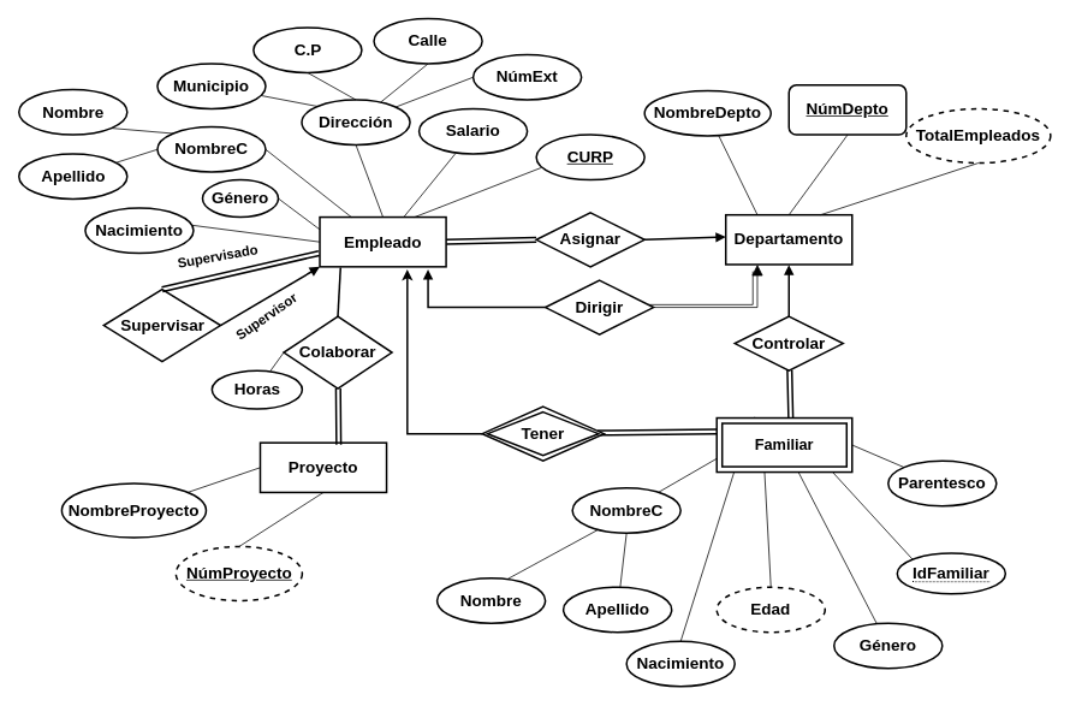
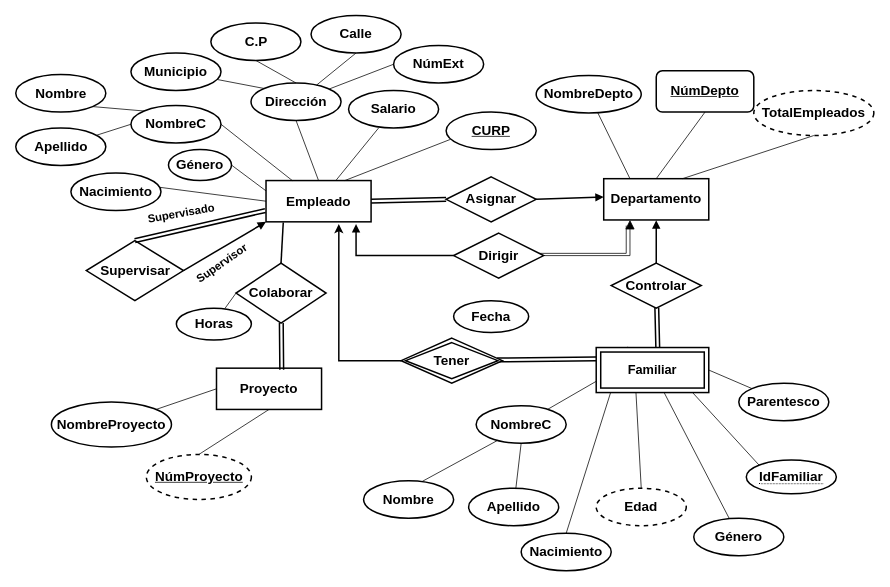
  <mxCell id="0" />
  <mxCell id="1" parent="0" />
  <mxCell id="2" style="rounded=0;orthogonalLoop=1;jettySize=auto;html=1;exitX=1;exitY=0.5;exitDx=0;exitDy=0;entryX=0;entryY=0.5;entryDx=0;entryDy=0;fontSize=18;endArrow=none;endFill=0;shape=link;strokeWidth=2;" parent="1" source="3" target="56" edge="1"><mxGeometry relative="1" as="geometry" /></mxCell>
  <mxCell id="3" value="Empleado" style="whiteSpace=wrap;html=1;align=center;strokeWidth=2;fontStyle=1;fontSize=18;" parent="1" vertex="1"><mxGeometry x="354" y="240" width="140" height="55" as="geometry" /></mxCell>
  <mxCell id="4" style="edgeStyle=none;rounded=0;orthogonalLoop=1;jettySize=auto;html=1;exitX=1;exitY=0.5;exitDx=0;exitDy=0;entryX=0.25;entryY=0;entryDx=0;entryDy=0;endArrow=none;endFill=0;fontSize=18;" parent="1" source="5" target="3" edge="1"><mxGeometry relative="1" as="geometry" /></mxCell>
  <mxCell id="5" value="&lt;b&gt;NombreC&lt;/b&gt;" style="ellipse;whiteSpace=wrap;html=1;align=center;strokeWidth=2;fontSize=18;" parent="1" vertex="1"><mxGeometry x="174" y="140" width="120" height="50" as="geometry" /></mxCell>
  <mxCell id="6" style="edgeStyle=none;rounded=0;orthogonalLoop=1;jettySize=auto;html=1;entryX=0;entryY=0.5;entryDx=0;entryDy=0;endArrow=none;endFill=0;fontSize=18;" parent="1" source="7" target="5" edge="1"><mxGeometry relative="1" as="geometry" /></mxCell>
  <mxCell id="7" value="&lt;b&gt;Apellido&lt;/b&gt;" style="ellipse;whiteSpace=wrap;html=1;align=center;strokeWidth=2;fontSize=18;" parent="1" vertex="1"><mxGeometry x="20.5" y="170" width="120" height="50" as="geometry" /></mxCell>
  <mxCell id="8" style="rounded=0;orthogonalLoop=1;jettySize=auto;html=1;entryX=0;entryY=0;entryDx=0;entryDy=0;fontSize=18;exitX=1;exitY=1;exitDx=0;exitDy=0;endArrow=none;endFill=0;" parent="1" source="9" target="5" edge="1"><mxGeometry relative="1" as="geometry" /></mxCell>
  <mxCell id="9" value="&lt;b&gt;Nombre&lt;/b&gt;" style="ellipse;whiteSpace=wrap;html=1;align=center;strokeWidth=2;fontSize=18;" parent="1" vertex="1"><mxGeometry x="20.5" y="98.75" width="120" height="50" as="geometry" /></mxCell>
  <mxCell id="10" style="edgeStyle=none;rounded=0;orthogonalLoop=1;jettySize=auto;html=1;exitX=1;exitY=0.5;exitDx=0;exitDy=0;entryX=0;entryY=0.25;entryDx=0;entryDy=0;endArrow=none;endFill=0;fontSize=18;" parent="1" source="11" target="3" edge="1"><mxGeometry relative="1" as="geometry" /></mxCell>
  <mxCell id="11" value="&lt;b&gt;Género&lt;/b&gt;" style="ellipse;whiteSpace=wrap;html=1;align=center;strokeWidth=2;fontSize=18;" parent="1" vertex="1"><mxGeometry x="224" y="198.75" width="84" height="41.25" as="geometry" /></mxCell>
  <mxCell id="12" style="edgeStyle=none;rounded=0;orthogonalLoop=1;jettySize=auto;html=1;exitX=0.05;exitY=0.725;exitDx=0;exitDy=0;entryX=0.75;entryY=0;entryDx=0;entryDy=0;endArrow=none;endFill=0;fontSize=18;exitPerimeter=0;" parent="1" source="13" target="3" edge="1"><mxGeometry relative="1" as="geometry" /></mxCell>
  <mxCell id="13" value="&lt;b&gt;&lt;u&gt;CURP&lt;/u&gt;&lt;/b&gt;" style="ellipse;whiteSpace=wrap;html=1;align=center;strokeWidth=2;fontSize=18;" parent="1" vertex="1"><mxGeometry x="594" y="148.75" width="120" height="50" as="geometry" /></mxCell>
  <mxCell id="14" style="edgeStyle=none;rounded=0;orthogonalLoop=1;jettySize=auto;html=1;exitX=0.988;exitY=0.38;exitDx=0;exitDy=0;entryX=0;entryY=0.5;entryDx=0;entryDy=0;endArrow=none;endFill=0;fontSize=18;exitPerimeter=0;" parent="1" source="15" target="3" edge="1"><mxGeometry relative="1" as="geometry" /></mxCell>
  <mxCell id="15" value="&lt;b&gt;Nacimiento&lt;/b&gt;" style="ellipse;whiteSpace=wrap;html=1;align=center;strokeWidth=2;fontSize=18;" parent="1" vertex="1"><mxGeometry x="94" y="230" width="120" height="50" as="geometry" /></mxCell>
  <mxCell id="16" style="edgeStyle=none;rounded=0;orthogonalLoop=1;jettySize=auto;html=1;exitX=0.5;exitY=1;exitDx=0;exitDy=0;endArrow=none;endFill=0;fontSize=18;entryX=0.5;entryY=0;entryDx=0;entryDy=0;" parent="1" source="17" target="3" edge="1"><mxGeometry relative="1" as="geometry"><mxPoint x="406" y="218" as="targetPoint" /></mxGeometry></mxCell>
  <mxCell id="17" value="&lt;b&gt;Dirección&lt;/b&gt;" style="ellipse;whiteSpace=wrap;html=1;align=center;strokeWidth=2;fontSize=18;" parent="1" vertex="1"><mxGeometry x="334" y="110" width="120" height="50" as="geometry" /></mxCell>
  <mxCell id="18" style="edgeStyle=none;rounded=0;orthogonalLoop=1;jettySize=auto;html=1;exitX=0.5;exitY=1;exitDx=0;exitDy=0;entryX=0.5;entryY=0;entryDx=0;entryDy=0;endArrow=none;endFill=0;fontSize=18;" parent="1" source="19" target="17" edge="1"><mxGeometry relative="1" as="geometry" /></mxCell>
  <mxCell id="19" value="&lt;b&gt;C.P&lt;/b&gt;" style="ellipse;whiteSpace=wrap;html=1;align=center;strokeWidth=2;fontSize=18;" parent="1" vertex="1"><mxGeometry x="280.5" y="30" width="120" height="50" as="geometry" /></mxCell>
  <mxCell id="20" style="edgeStyle=none;rounded=0;orthogonalLoop=1;jettySize=auto;html=1;exitX=0.5;exitY=1;exitDx=0;exitDy=0;endArrow=none;endFill=0;fontSize=18;" parent="1" source="21" target="17" edge="1"><mxGeometry relative="1" as="geometry"><mxPoint x="463" y="120" as="targetPoint" /></mxGeometry></mxCell>
  <mxCell id="21" value="&lt;b&gt;Calle&lt;/b&gt;" style="ellipse;whiteSpace=wrap;html=1;align=center;strokeWidth=2;fontSize=18;" parent="1" vertex="1"><mxGeometry x="414" width="120" height="50" as="geometry" y="20" /></mxCell>
  <mxCell id="22" style="edgeStyle=none;rounded=0;orthogonalLoop=1;jettySize=auto;html=1;entryX=0;entryY=0;entryDx=0;entryDy=0;endArrow=none;endFill=0;fontSize=18;" parent="1" source="23" target="17" edge="1"><mxGeometry relative="1" as="geometry" /></mxCell>
  <mxCell id="23" value="&lt;b&gt;Municipio&lt;/b&gt;" style="ellipse;whiteSpace=wrap;html=1;align=center;strokeWidth=2;fontSize=18;" parent="1" vertex="1"><mxGeometry x="174" y="70" width="120" height="50" as="geometry" /></mxCell>
  <mxCell id="24" style="edgeStyle=none;rounded=0;orthogonalLoop=1;jettySize=auto;html=1;exitX=0;exitY=0.5;exitDx=0;exitDy=0;endArrow=none;endFill=0;fontSize=18;" parent="1" source="25" target="17" edge="1"><mxGeometry relative="1" as="geometry"><mxPoint x="544" y="205" as="targetPoint" /></mxGeometry></mxCell>
  <mxCell id="25" value="&lt;b&gt;NúmExt&lt;/b&gt;" style="ellipse;whiteSpace=wrap;html=1;align=center;strokeWidth=2;fontSize=18;" parent="1" vertex="1"><mxGeometry x="524" y="60" width="120" height="50" as="geometry" /></mxCell>
  <mxCell id="26" style="edgeStyle=none;rounded=0;orthogonalLoop=1;jettySize=auto;html=1;exitX=0.333;exitY=1;exitDx=0;exitDy=0;endArrow=none;endFill=0;fontSize=18;exitPerimeter=0;" parent="1" source="27" edge="1"><mxGeometry relative="1" as="geometry"><mxPoint x="447" y="240" as="targetPoint" /></mxGeometry></mxCell>
  <mxCell id="27" value="&lt;b&gt;Salario&lt;/b&gt;" style="ellipse;whiteSpace=wrap;html=1;align=center;strokeWidth=2;fontSize=18;" parent="1" vertex="1"><mxGeometry x="464" y="120" width="120" height="50" as="geometry" /></mxCell>
  <mxCell id="28" style="edgeStyle=none;rounded=0;orthogonalLoop=1;jettySize=auto;html=1;exitX=0;exitY=0.5;exitDx=0;exitDy=0;endArrow=none;endFill=0;fontSize=18;" parent="1" source="27" target="27" edge="1"><mxGeometry relative="1" as="geometry" /></mxCell>
  <mxCell id="29" value="Departamento" style="whiteSpace=wrap;html=1;align=center;strokeWidth=2;fontStyle=1;fontSize=18;" parent="1" vertex="1"><mxGeometry x="804" y="237.5" width="140" height="55" as="geometry" /></mxCell>
  <mxCell id="30" style="edgeStyle=none;rounded=0;orthogonalLoop=1;jettySize=auto;html=1;exitX=0.5;exitY=1;exitDx=0;exitDy=0;entryX=0.5;entryY=0;entryDx=0;entryDy=0;endArrow=none;endFill=0;fontSize=18;" parent="1" source="31" target="29" edge="1"><mxGeometry relative="1" as="geometry" /></mxCell>
  <mxCell id="31" value="&lt;b&gt;&lt;u&gt;NúmDepto&lt;/u&gt;&lt;/b&gt;" style="whiteSpace=wrap;html=1;align=center;strokeWidth=2;fontSize=18;rounded=1;" parent="1" vertex="1"><mxGeometry x="874" y="93.75" width="130" height="55" as="geometry" /></mxCell>
  <mxCell id="32" style="edgeStyle=none;rounded=0;orthogonalLoop=1;jettySize=auto;html=1;entryX=0.25;entryY=0;entryDx=0;entryDy=0;endArrow=none;endFill=0;fontSize=18;" parent="1" source="33" target="29" edge="1"><mxGeometry relative="1" as="geometry" /></mxCell>
  <mxCell id="33" value="&lt;b&gt;NombreDepto&lt;/b&gt;" style="ellipse;whiteSpace=wrap;html=1;align=center;strokeWidth=2;fontSize=18;" parent="1" vertex="1"><mxGeometry x="714" y="100" width="140" height="50" as="geometry" /></mxCell>
  <mxCell id="34" value="Proyecto" style="whiteSpace=wrap;html=1;align=center;strokeWidth=2;fontStyle=1;fontSize=18;" parent="1" vertex="1"><mxGeometry x="288" y="490" width="140" height="55" as="geometry" /></mxCell>
  <mxCell id="35" style="edgeStyle=none;rounded=0;orthogonalLoop=1;jettySize=auto;html=1;exitX=0.5;exitY=0;exitDx=0;exitDy=0;entryX=0.5;entryY=1;entryDx=0;entryDy=0;endArrow=none;endFill=0;fontSize=18;" parent="1" source="36" target="34" edge="1"><mxGeometry relative="1" as="geometry" /></mxCell>
  <mxCell id="36" value="&lt;b&gt;&lt;u&gt;NúmProyecto&lt;/u&gt;&lt;/b&gt;" style="ellipse;whiteSpace=wrap;html=1;align=center;strokeWidth=2;fontSize=18;dashed=1;" parent="1" vertex="1"><mxGeometry x="194.5" y="605" width="140" height="60" as="geometry" /></mxCell>
  <mxCell id="37" style="edgeStyle=none;rounded=0;orthogonalLoop=1;jettySize=auto;html=1;entryX=0;entryY=0.5;entryDx=0;entryDy=0;endArrow=none;endFill=0;fontSize=18;" parent="1" source="38" target="34" edge="1"><mxGeometry relative="1" as="geometry" /></mxCell>
  <mxCell id="38" value="&lt;b&gt;NombreProyecto&lt;/b&gt;" style="ellipse;whiteSpace=wrap;html=1;align=center;strokeWidth=2;fontSize=18;" parent="1" vertex="1"><mxGeometry x="68" y="535" width="160" height="60" as="geometry" /></mxCell>
  <mxCell id="39" style="edgeStyle=none;rounded=0;orthogonalLoop=1;jettySize=auto;html=1;entryX=0;entryY=0.75;entryDx=0;entryDy=0;endArrow=none;endFill=0;fontSize=18;" parent="1" source="40" target="74" edge="1"><mxGeometry relative="1" as="geometry"><mxPoint x="774" y="492.5" as="targetPoint" /></mxGeometry></mxCell>
  <mxCell id="40" value="&lt;b&gt;NombreC&lt;/b&gt;" style="ellipse;whiteSpace=wrap;html=1;align=center;strokeWidth=2;fontSize=18;" parent="1" vertex="1"><mxGeometry x="634" y="540" width="120" height="50" as="geometry" /></mxCell>
  <mxCell id="41" style="edgeStyle=none;rounded=0;orthogonalLoop=1;jettySize=auto;html=1;entryX=0.5;entryY=1;entryDx=0;entryDy=0;endArrow=none;endFill=0;fontSize=18;" parent="1" source="42" target="40" edge="1"><mxGeometry relative="1" as="geometry" /></mxCell>
  <mxCell id="42" value="&lt;b&gt;Apellido&lt;/b&gt;" style="ellipse;whiteSpace=wrap;html=1;align=center;strokeWidth=2;fontSize=18;" parent="1" vertex="1"><mxGeometry x="624" y="650" width="120" height="50" as="geometry" /></mxCell>
  <mxCell id="43" style="rounded=0;orthogonalLoop=1;jettySize=auto;html=1;fontSize=18;exitX=0.65;exitY=0.02;exitDx=0;exitDy=0;endArrow=none;endFill=0;exitPerimeter=0;entryX=0.242;entryY=0.92;entryDx=0;entryDy=0;entryPerimeter=0;" parent="1" source="44" target="40" edge="1"><mxGeometry relative="1" as="geometry"><mxPoint x="612" y="520" as="targetPoint" /></mxGeometry></mxCell>
  <mxCell id="44" value="&lt;b&gt;Nombre&lt;/b&gt;" style="ellipse;whiteSpace=wrap;html=1;align=center;strokeWidth=2;fontSize=18;" parent="1" vertex="1"><mxGeometry x="484" y="640" width="120" height="50" as="geometry" /></mxCell>
  <mxCell id="45" style="edgeStyle=none;rounded=0;orthogonalLoop=1;jettySize=auto;html=1;exitX=0.5;exitY=0;exitDx=0;exitDy=0;endArrow=none;endFill=0;fontSize=18;" parent="1" source="46" edge="1"><mxGeometry relative="1" as="geometry"><mxPoint x="814" y="520" as="targetPoint" /></mxGeometry></mxCell>
  <mxCell id="46" value="&lt;b&gt;Nacimiento&lt;/b&gt;" style="ellipse;whiteSpace=wrap;html=1;align=center;strokeWidth=2;fontSize=18;" parent="1" vertex="1"><mxGeometry x="694" y="710" width="120" height="50" as="geometry" /></mxCell>
  <mxCell id="47" style="edgeStyle=none;rounded=0;orthogonalLoop=1;jettySize=auto;html=1;endArrow=none;endFill=0;fontSize=18;" parent="1" source="48" target="74" edge="1"><mxGeometry relative="1" as="geometry"><mxPoint x="864.08" y="523.52" as="targetPoint" /></mxGeometry></mxCell>
  <mxCell id="48" value="&lt;b&gt;Género&lt;/b&gt;" style="ellipse;whiteSpace=wrap;html=1;align=center;strokeWidth=2;fontSize=18;" parent="1" vertex="1"><mxGeometry x="924" y="690" width="120" height="50" as="geometry" /></mxCell>
  <mxCell id="49" style="edgeStyle=none;rounded=0;orthogonalLoop=1;jettySize=auto;html=1;entryX=1;entryY=0.5;entryDx=0;entryDy=0;endArrow=none;endFill=0;fontSize=18;" parent="1" source="50" target="74" edge="1"><mxGeometry relative="1" as="geometry"><mxPoint x="934.96" y="485.48" as="targetPoint" /></mxGeometry></mxCell>
  <mxCell id="50" value="&lt;b&gt;Parentesco&lt;/b&gt;" style="ellipse;whiteSpace=wrap;html=1;align=center;strokeWidth=2;fontSize=18;" parent="1" vertex="1"><mxGeometry x="984" y="510" width="120" height="50" as="geometry" /></mxCell>
  <mxCell id="51" style="edgeStyle=none;rounded=0;orthogonalLoop=1;jettySize=auto;html=1;exitX=0.5;exitY=0;exitDx=0;exitDy=0;endArrow=none;endFill=0;fontSize=18;entryX=0.353;entryY=0.992;entryDx=0;entryDy=0;entryPerimeter=0;" parent="1" source="52" target="74" edge="1"><mxGeometry relative="1" as="geometry"><mxPoint x="829.04" y="521.48" as="targetPoint" /></mxGeometry></mxCell>
  <mxCell id="52" value="&lt;b&gt;Edad&lt;/b&gt;" style="ellipse;whiteSpace=wrap;html=1;align=center;strokeWidth=2;fontSize=18;dashed=1;" parent="1" vertex="1"><mxGeometry x="794" y="650" width="120" height="50" as="geometry" /></mxCell>
  <mxCell id="53" style="edgeStyle=none;rounded=0;orthogonalLoop=1;jettySize=auto;html=1;entryX=0.388;entryY=-0.017;entryDx=0;entryDy=0;entryPerimeter=0;endArrow=none;endFill=0;fontSize=18;" parent="1" edge="1"><mxGeometry relative="1" as="geometry"><mxPoint x="836.669" y="462.5" as="sourcePoint" /><mxPoint x="836.08" y="461.48" as="targetPoint" /></mxGeometry></mxCell>
  <mxCell id="54" style="edgeStyle=none;rounded=0;orthogonalLoop=1;jettySize=auto;html=1;exitX=0;exitY=0;exitDx=0;exitDy=0;entryX=0.853;entryY=0.992;entryDx=0;entryDy=0;endArrow=none;endFill=0;fontSize=18;entryPerimeter=0;" parent="1" source="76" target="74" edge="1"><mxGeometry relative="1" as="geometry"><mxPoint x="1008.645" y="607.322" as="sourcePoint" /><mxPoint x="894" y="522.5" as="targetPoint" /></mxGeometry></mxCell>
  <mxCell id="55" style="rounded=0;orthogonalLoop=1;jettySize=auto;html=1;exitX=1;exitY=0.5;exitDx=0;exitDy=0;fontSize=18;endArrow=block;endFill=1;startArrow=none;startFill=0;strokeWidth=2;" parent="1" source="56" edge="1"><mxGeometry relative="1" as="geometry"><mxPoint x="804" y="262" as="targetPoint" /></mxGeometry></mxCell>
  <mxCell id="56" value="Asignar" style="shape=rhombus;perimeter=rhombusPerimeter;whiteSpace=wrap;html=1;align=center;strokeWidth=2;fontStyle=1;fontSize=18;" parent="1" vertex="1"><mxGeometry x="594" y="235" width="120" height="60" as="geometry" /></mxCell>
  <mxCell id="57" style="edgeStyle=none;rounded=0;orthogonalLoop=1;jettySize=auto;html=1;entryX=0.5;entryY=1;entryDx=0;entryDy=0;startArrow=none;startFill=0;endArrow=block;endFill=1;fontSize=18;strokeWidth=2;" parent="1" source="59" target="29" edge="1"><mxGeometry relative="1" as="geometry"><Array as="points"><mxPoint x="874" y="293" /></Array></mxGeometry></mxCell>
  <mxCell id="58" style="edgeStyle=none;rounded=0;orthogonalLoop=1;jettySize=auto;html=1;entryX=0.547;entryY=0.025;entryDx=0;entryDy=0;entryPerimeter=0;startArrow=none;startFill=0;endArrow=none;endFill=0;fontSize=18;strokeWidth=2;shape=link;" parent="1" source="59" target="74" edge="1"><mxGeometry relative="1" as="geometry"><mxPoint x="874.96" y="464" as="targetPoint" /></mxGeometry></mxCell>
  <mxCell id="59" value="Controlar" style="shape=rhombus;perimeter=rhombusPerimeter;whiteSpace=wrap;html=1;align=center;strokeWidth=2;fontStyle=1;fontSize=18;" parent="1" vertex="1"><mxGeometry x="814" y="350" width="120" height="60" as="geometry" /></mxCell>
  <mxCell id="60" value="&lt;b&gt;TotalEmpleados&lt;/b&gt;" style="ellipse;whiteSpace=wrap;html=1;align=center;strokeWidth=2;fontSize=18;dashed=1;" parent="1" vertex="1"><mxGeometry x="1004" y="120" width="160" height="60" as="geometry" /></mxCell>
  <mxCell id="61" style="edgeStyle=none;rounded=0;orthogonalLoop=1;jettySize=auto;html=1;entryX=0.75;entryY=0;entryDx=0;entryDy=0;endArrow=none;endFill=0;fontSize=18;exitX=0.5;exitY=1;exitDx=0;exitDy=0;" parent="1" source="60" target="29" edge="1"><mxGeometry relative="1" as="geometry"><mxPoint x="806.092" y="159.624" as="sourcePoint" /><mxPoint x="849" y="247.5" as="targetPoint" /></mxGeometry></mxCell>
  <mxCell id="62" style="edgeStyle=orthogonalEdgeStyle;rounded=0;orthogonalLoop=1;jettySize=auto;html=1;strokeWidth=2;endArrow=block;endFill=1;entryX=0.857;entryY=1.055;entryDx=0;entryDy=0;entryPerimeter=0;" parent="1" source="64" target="3" edge="1"><mxGeometry relative="1" as="geometry"><mxPoint x="474" y="297" as="targetPoint" /></mxGeometry></mxCell>
  <mxCell id="63" style="edgeStyle=orthogonalEdgeStyle;rounded=0;orthogonalLoop=1;jettySize=auto;html=1;entryX=0.25;entryY=1;entryDx=0;entryDy=0;strokeWidth=1;targetPerimeterSpacing=0;endWidth=23;endArrow=block;endFill=1;endSize=10;" parent="1" source="64" target="29" edge="1"><mxGeometry relative="1" as="geometry"><Array as="points"><mxPoint x="839" y="340" /></Array></mxGeometry></mxCell>
  <mxCell id="64" value="Dirigir" style="shape=rhombus;perimeter=rhombusPerimeter;whiteSpace=wrap;html=1;align=center;strokeWidth=2;fontStyle=1;fontSize=18;" parent="1" vertex="1"><mxGeometry x="604" y="310" width="120" height="60" as="geometry" /></mxCell>
  <mxCell id="65" value="" style="endArrow=none;html=1;strokeWidth=1;fillColor=none;exitX=0.95;exitY=0.45;exitDx=0;exitDy=0;exitPerimeter=0;edgeStyle=orthogonalEdgeStyle;rounded=0;" parent="1" source="64" edge="1"><mxGeometry width="50" height="50" relative="1" as="geometry"><mxPoint x="644" y="290" as="sourcePoint" /><mxPoint x="834" y="300" as="targetPoint" /><Array as="points"><mxPoint x="834" y="337" /></Array></mxGeometry></mxCell>
+ <mxCell id="66" value="&lt;b&gt;Fecha&lt;/b&gt;" style="ellipse;whiteSpace=wrap;html=1;align=center;strokeWidth=2;fontSize=18;" parent="1" vertex="1"><mxGeometry x="604" y="400" width="100" height="42.5" as="geometry" /></mxCell>
  <mxCell id="67" style="rounded=0;orthogonalLoop=1;jettySize=auto;html=1;endArrow=none;endFill=0;targetPerimeterSpacing=0;strokeWidth=2;fillColor=none;exitX=0.5;exitY=0;exitDx=0;exitDy=0;entryX=0.164;entryY=1.018;entryDx=0;entryDy=0;entryPerimeter=0;" parent="1" source="69" target="3" edge="1"><mxGeometry relative="1" as="geometry"><mxPoint x="374" y="300" as="targetPoint" /></mxGeometry></mxCell>
  <mxCell id="68" style="edgeStyle=none;rounded=0;orthogonalLoop=1;jettySize=auto;html=1;entryX=0.621;entryY=0.036;entryDx=0;entryDy=0;entryPerimeter=0;endArrow=none;endFill=0;targetPerimeterSpacing=0;strokeWidth=2;fillColor=none;shape=link;" parent="1" source="69" target="34" edge="1"><mxGeometry relative="1" as="geometry" /></mxCell>
  <mxCell id="69" value="Colaborar" style="shape=rhombus;perimeter=rhombusPerimeter;whiteSpace=wrap;html=1;align=center;strokeWidth=2;fontStyle=1;fontSize=18;" parent="1" vertex="1"><mxGeometry x="314" y="350" width="120" height="80" as="geometry" /></mxCell>
  <mxCell id="70" style="edgeStyle=none;rounded=0;orthogonalLoop=1;jettySize=auto;html=1;endArrow=none;endFill=0;fontSize=18;entryX=0;entryY=0.5;entryDx=0;entryDy=0;" parent="1" source="71" target="69" edge="1"><mxGeometry relative="1" as="geometry"><mxPoint x="664" y="380" as="targetPoint" /></mxGeometry></mxCell>
  <mxCell id="71" value="&lt;b&gt;Horas&lt;/b&gt;" style="ellipse;whiteSpace=wrap;html=1;align=center;strokeWidth=2;fontSize=18;" parent="1" vertex="1"><mxGeometry x="234.5" y="410" width="100" height="42.5" as="geometry" /></mxCell>
  <mxCell id="72" value="" style="edgeStyle=orthogonalEdgeStyle;rounded=0;orthogonalLoop=1;jettySize=auto;html=1;entryX=0.693;entryY=1.055;entryDx=0;entryDy=0;strokeWidth=2;exitX=0;exitY=0.5;exitDx=0;exitDy=0;entryPerimeter=0;" parent="1" source="75" target="3" edge="1"><mxGeometry relative="1" as="geometry"><mxPoint x="554" y="442.5" as="sourcePoint" /></mxGeometry></mxCell>
  <mxCell id="73" style="rounded=0;orthogonalLoop=1;jettySize=auto;html=1;entryX=0;entryY=0.25;entryDx=0;entryDy=0;strokeWidth=2;endArrow=none;endFill=0;exitX=0.948;exitY=0.483;exitDx=0;exitDy=0;shape=link;exitPerimeter=0;" parent="1" source="75" target="74" edge="1"><mxGeometry relative="1" as="geometry"><mxPoint x="612.903" y="483.231" as="sourcePoint" /><mxPoint x="774" y="477.5" as="targetPoint" /></mxGeometry></mxCell>
  <mxCell id="74" value="&lt;span style=&quot;font-size: 17px&quot;&gt;&lt;b&gt;Familiar&lt;/b&gt;&lt;/span&gt;" style="shape=ext;margin=3;double=1;whiteSpace=wrap;html=1;align=center;strokeWidth=2;" parent="1" vertex="1"><mxGeometry x="794" y="462.5" width="150" height="60" as="geometry" /></mxCell>
  <mxCell id="75" value="&lt;span style=&quot;font-size: 18px&quot;&gt;&lt;b&gt;Tener&lt;/b&gt;&lt;/span&gt;" style="shape=rhombus;double=1;perimeter=rhombusPerimeter;whiteSpace=wrap;html=1;align=center;strokeWidth=2;" parent="1" vertex="1"><mxGeometry x="534" y="450" width="135" height="60" as="geometry" /></mxCell>
  <mxCell id="76" value="&lt;span style=&quot;border-bottom: 1px dotted&quot;&gt;&lt;font style=&quot;font-size: 18px&quot;&gt;&lt;b&gt;IdFamiliar&lt;/b&gt;&lt;/font&gt;&lt;/span&gt;" style="ellipse;whiteSpace=wrap;html=1;align=center;strokeWidth=2;" parent="1" vertex="1"><mxGeometry x="994" y="612.5" width="120" height="45" as="geometry" /></mxCell>
  <mxCell id="77" style="edgeStyle=none;rounded=0;orthogonalLoop=1;jettySize=auto;html=1;entryX=0;entryY=1;entryDx=0;entryDy=0;endArrow=block;endFill=1;strokeWidth=2;fontFamily=Comic Sans MS;fontColor=none;exitX=1;exitY=0.5;exitDx=0;exitDy=0;" parent="1" source="78" target="3" edge="1"><mxGeometry relative="1" as="geometry" /></mxCell>
  <mxCell id="78" value="Supervisar" style="shape=rhombus;perimeter=rhombusPerimeter;whiteSpace=wrap;html=1;align=center;strokeWidth=2;fontStyle=1;fontSize=18;" parent="1" vertex="1"><mxGeometry x="114.5" y="320" width="129.5" height="80" as="geometry" /></mxCell>
  <mxCell id="79" style="edgeStyle=none;rounded=0;orthogonalLoop=1;jettySize=auto;html=1;endArrow=none;endFill=0;strokeWidth=2;fontFamily=Comic Sans MS;fontColor=none;exitX=0.5;exitY=0;exitDx=0;exitDy=0;shape=link;" parent="1" source="78" edge="1"><mxGeometry relative="1" as="geometry"><mxPoint x="184" y="320" as="sourcePoint" /><mxPoint x="353" y="280" as="targetPoint" /></mxGeometry></mxCell>
  <mxCell id="80" value="Supervisado" style="text;html=1;strokeColor=none;fillColor=none;align=center;verticalAlign=middle;whiteSpace=wrap;rounded=0;strokeWidth=2;fontSize=15;fontStyle=1;rotation=-10;" parent="1" vertex="1"><mxGeometry x="200.5" y="272.5" width="80" height="20" as="geometry" /></mxCell>
  <mxCell id="81" value="Supervisor" style="text;html=1;strokeColor=none;fillColor=none;align=center;verticalAlign=middle;whiteSpace=wrap;rounded=0;strokeWidth=2;fontSize=15;fontStyle=1;rotation=-35;" parent="1" vertex="1"><mxGeometry x="254.5" y="340" width="80" height="20" as="geometry" /></mxCell>
